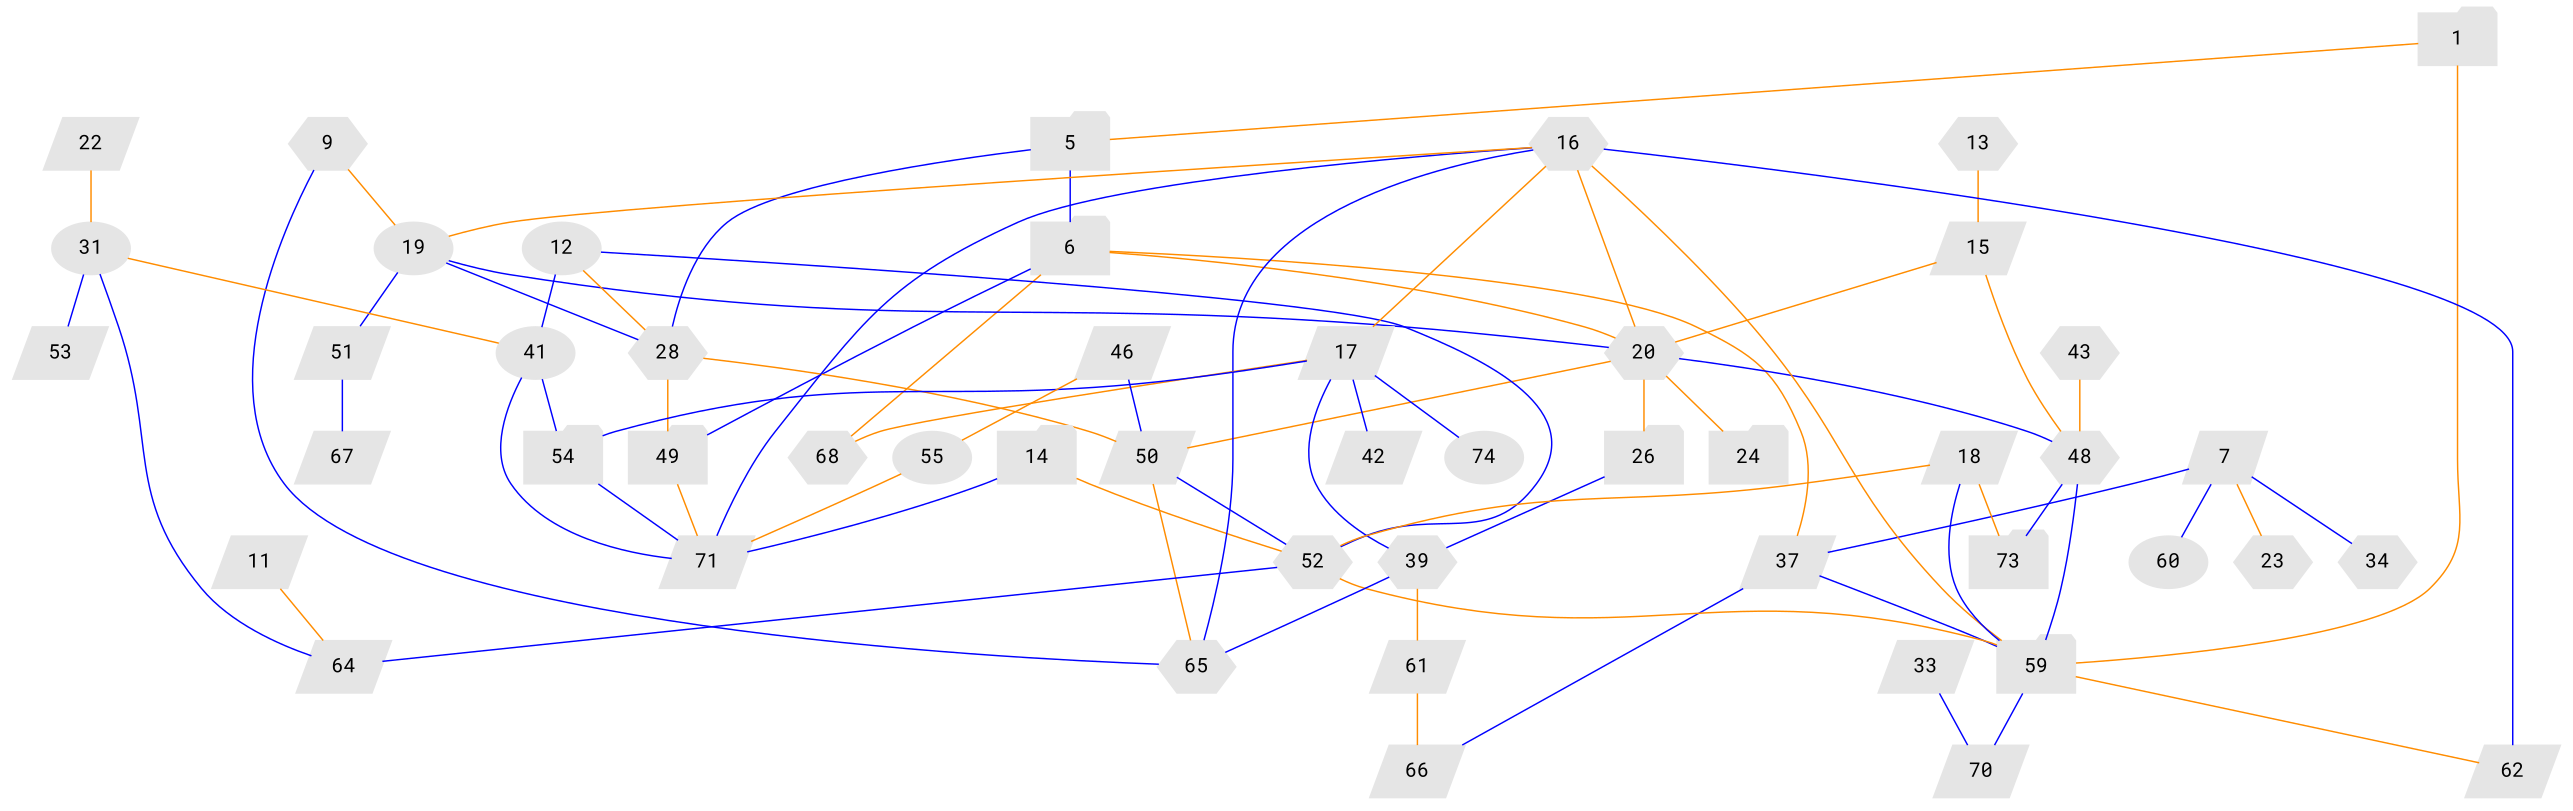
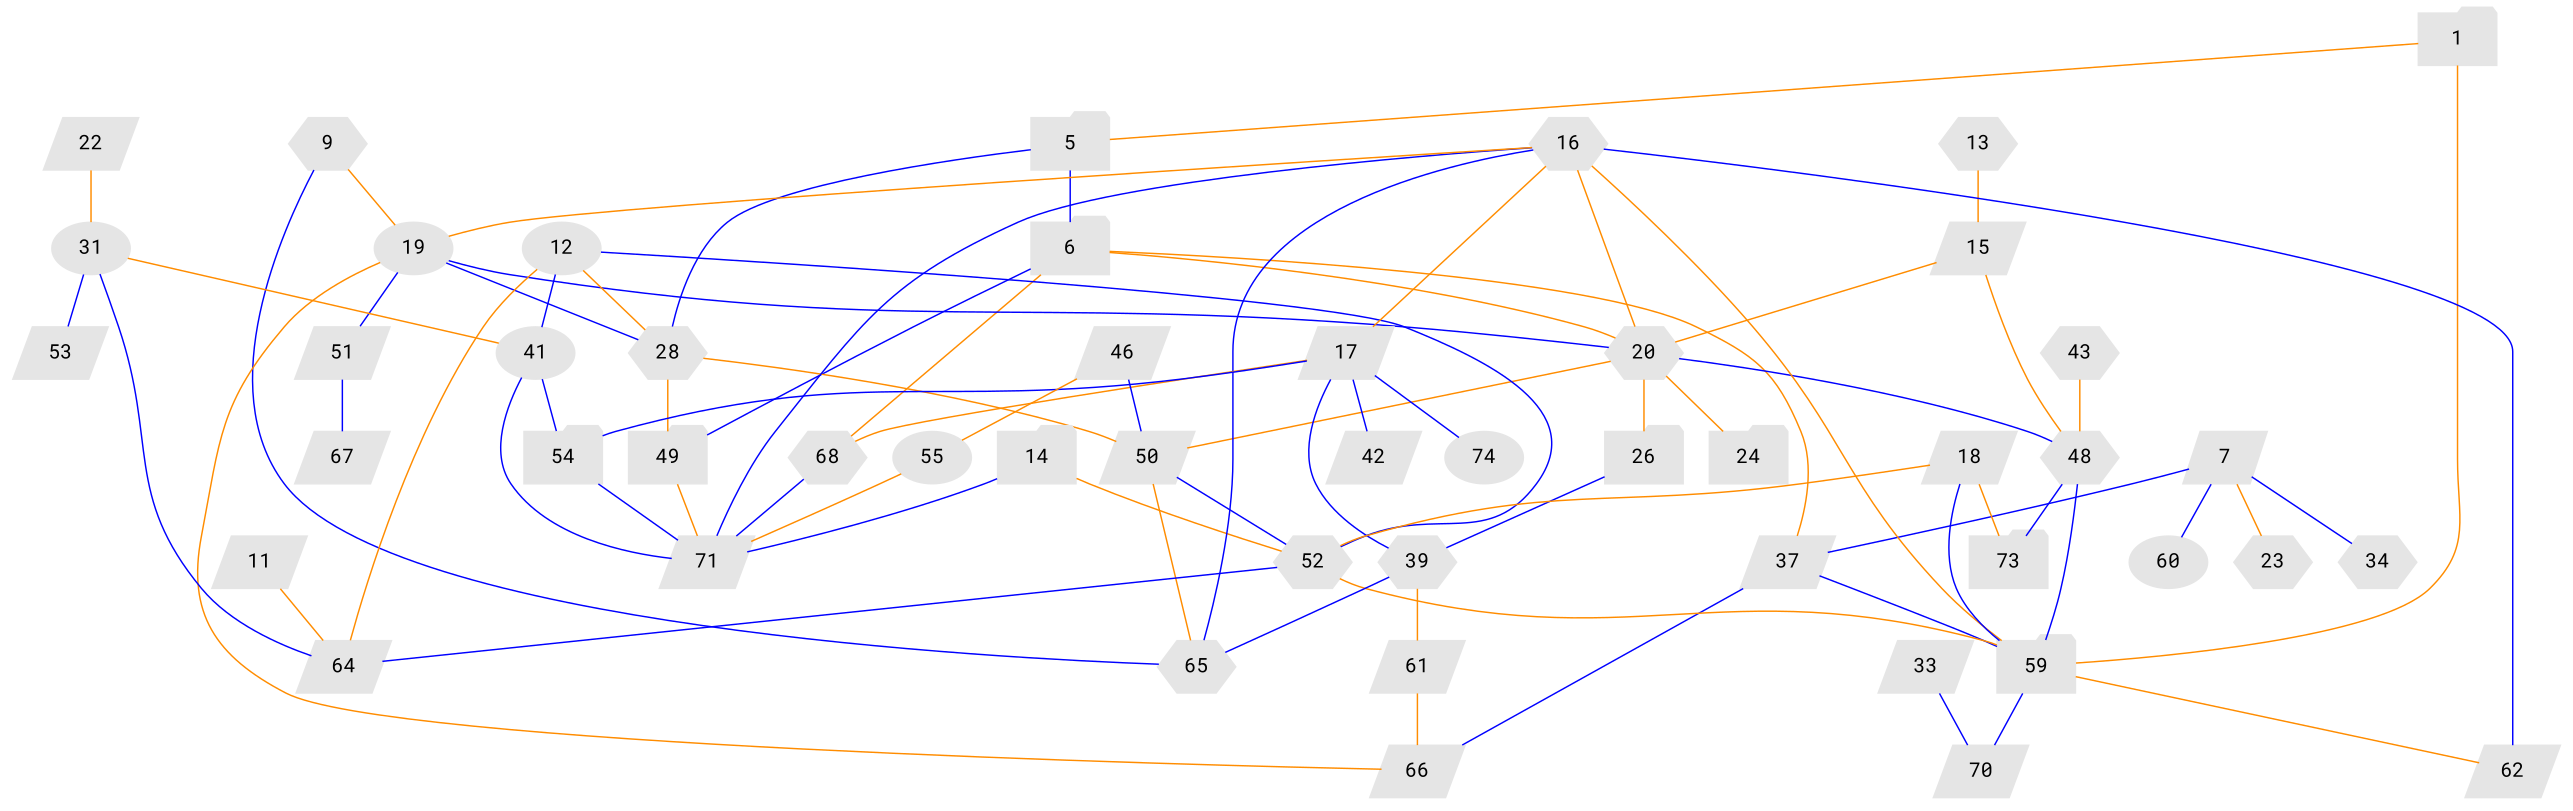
  graph {
    fontname="Roboto Mono"
    node [color=gray90 fontname="Roboto Mono" shape=parallelogram style=filled]
    edge [color=blue fontname="Roboto Mono" weight=1.0]
    1 [shape=folder]
    5 [shape=folder]
    59 [shape=folder]
    6 [shape=folder]
    28 [shape=hexagon]
    62
    70
    20 [shape=hexagon]
    n9 [label=37]
    49 [shape=folder]
    68 [shape=hexagon]
    50
    48 [shape=hexagon]
    24 [shape=folder]
    26 [shape=folder]
    66
    71
    7
    23 [shape=hexagon]
    34 [shape=hexagon]
    60 [shape=ellipse]
    9 [shape=hexagon]
    19 [shape=ellipse]
    65 [shape=hexagon]
    51
    11
    64
    12 [shape=ellipse]
    41 [shape=ellipse]
    52 [shape=hexagon]
    54 [shape=folder]
    13 [shape=hexagon]
    15
    14 [shape=folder]
    73 [shape=folder]
    16 [shape=hexagon]
    17
    42
    39 [shape=hexagon]
    74 [shape=ellipse]
    61
    18
    67
    31 [shape=ellipse]
    22
    53
    33
    43 [shape=hexagon]
    46
    55 [shape=ellipse]
    1 -- 5 [color=darkorange]
    1 -- 59 [color=darkorange weight=2.0]
    5 -- 6
    5 -- 28
    59 -- 62 [color=darkorange]
    59 -- 70
    6 -- 20 [color=darkorange]
    6 -- n9 [color=darkorange]
    6 -- 49
    6 -- 68 [color=darkorange]
    28 -- 49 [color=darkorange]
    28 -- 50 [color=darkorange]
    20 -- 50 [color=darkorange]
    20 -- 48 [weight=2.0]
    20 -- 24 [color=darkorange]
    20 -- 26 [color=darkorange]
    n9 -- 59
    n9 -- 66
    49 -- 71 [color=darkorange]
+   68 -- 71
    50 -- 65 [color=darkorange]
    50 -- 52 [weight=2.0]
    48 -- 59
    48 -- 73
    26 -- 39
    7 -- n9
    7 -- 23 [color=darkorange]
    7 -- 34
    7 -- 60
    9 -- 19 [color=darkorange]
    9 -- 65
    19 -- 28
    19 -- 20 [weight=3.0]
+   19 -- 66 [color=darkorange]
    19 -- 51 [weight=3.0]
    51 -- 67
    11 -- 64 [color=darkorange]
    12 -- 28 [color=darkorange]
+   12 -- 64 [color=darkorange]
    12 -- 41
    12 -- 52
    41 -- 71
    41 -- 54
    52 -- 59 [color=darkorange]
    52 -- 64
    54 -- 71 [weight=2.0]
    13 -- 15 [color=darkorange]
    15 -- 20 [color=darkorange]
    15 -- 48 [color=darkorange]
    14 -- 71
    14 -- 52 [color=darkorange]
    16 -- 59 [color=darkorange]
    16 -- 62 [weight=2.0]
    16 -- 20 [color=darkorange]
    16 -- 71
    16 -- 19 [color=darkorange]
    16 -- 65
    16 -- 17 [color=darkorange]
    17 -- 68 [color=darkorange]
    17 -- 54
    17 -- 42
    17 -- 39
    17 -- 74
    39 -- 65
    39 -- 61 [color=darkorange]
    61 -- 66 [color=darkorange weight=2.0]
    18 -- 59
    18 -- 52 [color=darkorange]
    18 -- 73 [color=darkorange]
    31 -- 64
    31 -- 41 [color=darkorange]
    31 -- 53 [weight=2.0]
    22 -- 31 [color=darkorange]
    33 -- 70
    43 -- 48 [color=darkorange weight=3.0]
    46 -- 50
    46 -- 55 [color=darkorange]
    55 -- 71 [color=darkorange]
  }
